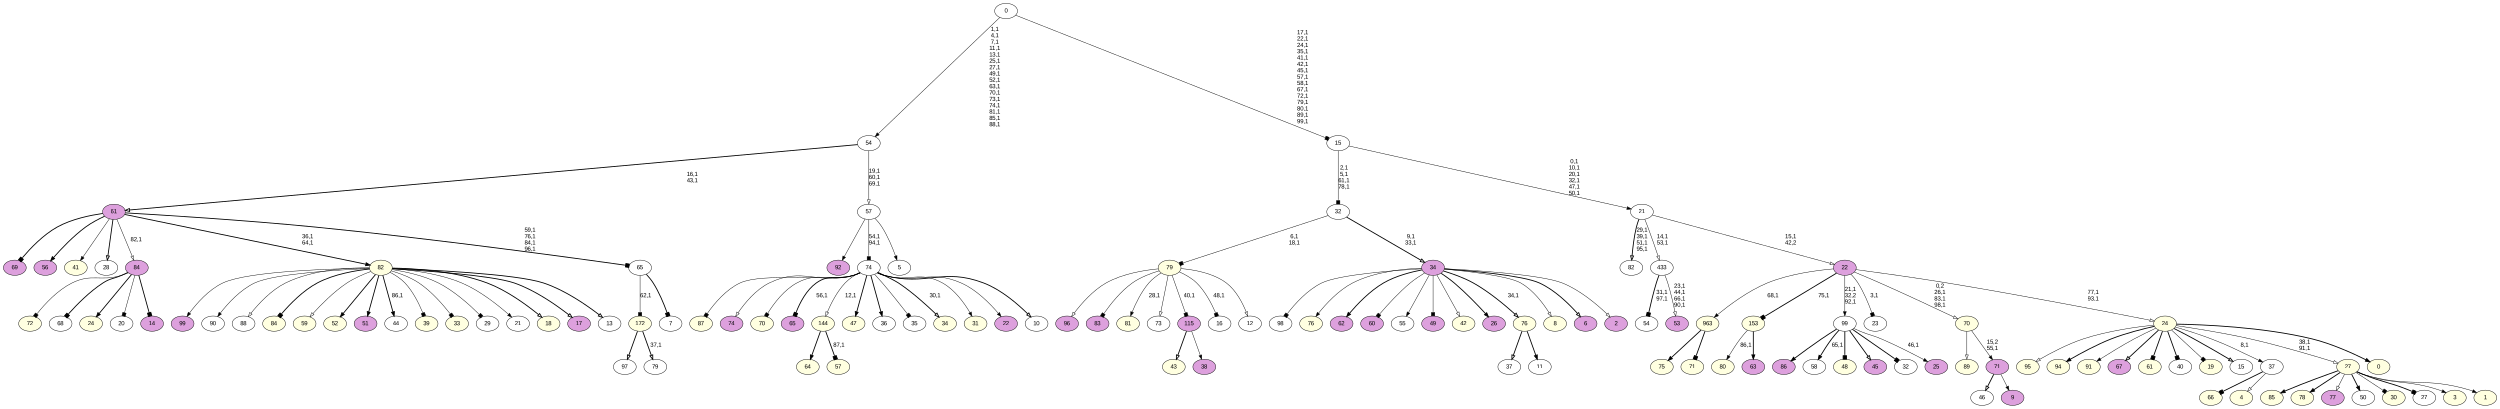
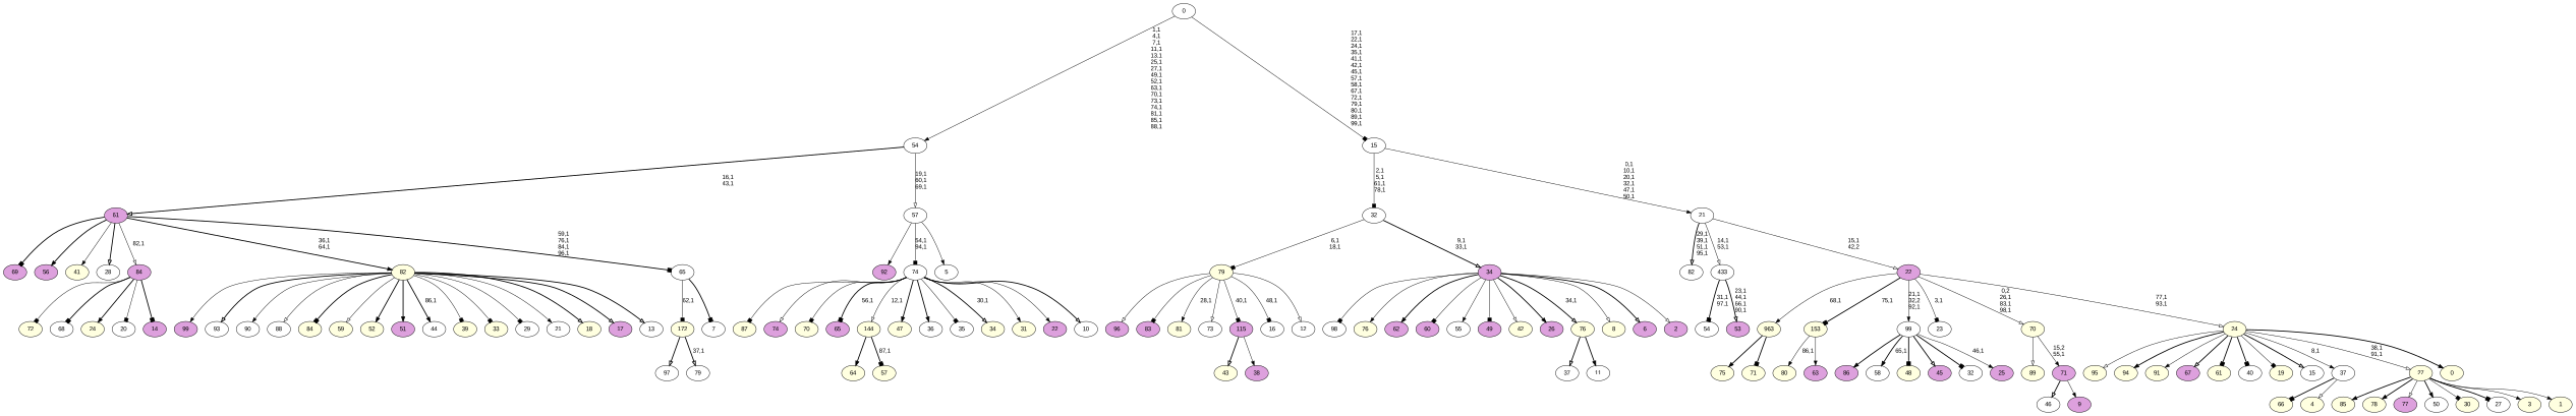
  digraph {
    fontname="Liberation Sans"
    node [fillcolor=lightyellow fontname="Liberation Sans" style=filled]
    edge [arrowhead=normal fontname="Liberation Sans" style=solid]
    n1 [fillcolor=plum label=99]
    n2 [fillcolor=white label=98]
    n3 [fillcolor=white label=97]
    n4 [fillcolor=plum label=96]
    n5 [label=95]
    n6 [label=94]
+   n7 [fillcolor=white label=93]
    n8 [fillcolor=plum label=92]
    n9 [label=91]
    n10 [fillcolor=white label=90]
    n11 [label=89]
    n12 [fillcolor=white label=88]
    n13 [label=87]
    n14 [fillcolor=plum label=86]
    n15 [label=85]
    n16 [label=84]
    n17 [fillcolor=plum label=83]
    n18 [fillcolor=white label=82]
    n19 [label=81]
    n20 [label=80]
    n21 [fillcolor=white label=79]
    172
    n23 [label=78]
    n24 [fillcolor=plum label=77]
    n25 [label=76]
    n26 [label=75]
    n27 [fillcolor=plum label=74]
    n28 [fillcolor=white label=73]
    n29 [label=72]
    n30 [label=71]
    n31 [label=963]
    n32 [label=70]
    n33 [fillcolor=plum label=69]
    n34 [fillcolor=white label=68]
    n35 [fillcolor=plum label=67]
    n36 [label=66]
    n37 [fillcolor=plum label=65]
    n38 [label=64]
    n39 [fillcolor=plum label=63]
    153
    n41 [fillcolor=plum label=62]
    n42 [label=61]
    n43 [fillcolor=plum label=60]
    n44 [label=59]
    n45 [fillcolor=white label=58]
    n46 [label=57]
    144
    n48 [fillcolor=plum label=56]
    n49 [fillcolor=white label=55]
    n50 [fillcolor=white label=54]
    n51 [fillcolor=plum label=53]
    n52 [fillcolor=white label=433]
    n53 [label=52]
    n54 [fillcolor=plum label=51]
    n55 [fillcolor=white label=50]
    n56 [fillcolor=plum label=49]
    n57 [label=48]
    n58 [label=47]
    n59 [fillcolor=white label=46]
    n60 [fillcolor=plum label=45]
    n61 [fillcolor=white label=44]
    n62 [label=43]
    n63 [label=42]
    n64 [label=41]
    n65 [fillcolor=white label=40]
    n66 [label=39]
    n67 [fillcolor=plum label=38]
    115 [fillcolor=plum]
    n69 [fillcolor=white label=37]
    n70 [fillcolor=white label=36]
    n71 [fillcolor=white label=35]
    n72 [label=34]
    n73 [label=33]
    n74 [fillcolor=white label=32]
    n75 [label=31]
    n76 [label=30]
    n77 [fillcolor=white label=29]
    n78 [fillcolor=white label=28]
    n79 [fillcolor=white label=27]
    n80 [fillcolor=plum label=26]
    n81 [fillcolor=plum label=25]
    99 [fillcolor=white]
    n83 [label=24]
    n84 [fillcolor=white label=23]
    n85 [fillcolor=plum label=22]
    n86 [fillcolor=white label=21]
    n87 [fillcolor=white label=20]
    n88 [label=19]
    n89 [label=18]
    n90 [fillcolor=plum label=17]
    n91 [fillcolor=white label=16]
    n92 [fillcolor=white label=15]
    n93 [fillcolor=plum label=14]
    84 [fillcolor=plum]
    n95 [fillcolor=white label=13]
    82
    n97 [fillcolor=white label=12]
    79
    n99 [fillcolor=white label=11]
    76
    n101 [fillcolor=white label=10]
    74 [fillcolor=white]
    n103 [fillcolor=plum label=9]
    71 [fillcolor=plum]
    70
    n106 [label=8]
    n107 [fillcolor=white label=7]
    65 [fillcolor=white]
    61 [fillcolor=plum]
    n110 [fillcolor=plum label=6]
    n111 [fillcolor=white label=5]
    57 [fillcolor=white]
    54 [fillcolor=white]
    n114 [label=4]
    37 [fillcolor=white]
    n116 [label=3]
    n117 [fillcolor=plum label=2]
    34 [fillcolor=plum]
    32 [fillcolor=white]
    n120 [label=1]
    27
    n122 [label=0]
    24
    22 [fillcolor=plum]
    21 [fillcolor=white]
    15 [fillcolor=white]
    0 [fillcolor=white]
    172 -> n3 [arrowhead=onormal style=bold]
    172 -> n21 [arrowhead=onormal label="37,1" style=bold]
    n31 -> n26 [style=bold]
    n31 -> n30 [arrowhead=box style=bold]
    153 -> n20 [label="86,1"]
-   153 -> n39 [style=bold]
+   153 -> n39
    144 -> n38 [style=bold]
    144 -> n46 [arrowhead=box label="87,1" style=bold]
    n52 -> n50 [arrowhead=box label="31,1\n97,1" style=bold]
-   n52 -> n51 [arrowhead=onormal label="23,1\n44,1\n66,1\n90,1"]
+   n52 -> n51 [arrowhead=onormal label="23,1\n44,1\n66,1\n90,1" style=bold]
    115 -> n62 [arrowhead=onormal style=bold]
    115 -> n67
    99 -> n14 [style=bold]
    99 -> n45 [label="65,1" style=bold]
    99 -> n57 [arrowhead=box style=bold]
    99 -> n60 [arrowhead=onormal style=bold]
    99 -> n74 [arrowhead=box style=bold]
    99 -> n81 [label="46,1"]
    84 -> n29 [arrowhead=box]
    84 -> n34 [arrowhead=box style=bold]
    84 -> n83 [style=bold]
    84 -> n87 [arrowhead=box]
    84 -> n93 [arrowhead=box style=bold]
    82 -> n1
+   82 -> n7 [arrowhead=onormal style=bold]
    82 -> n10
    82 -> n12 [arrowhead=onormal]
    82 -> n16 [arrowhead=box style=bold]
    82 -> n44 [arrowhead=onormal]
    82 -> n53 [style=bold]
    82 -> n54 [style=bold]
    82 -> n61 [label="86,1" style=bold]
    82 -> n66 [arrowhead=box]
    82 -> n73 [arrowhead=box]
    82 -> n77 [arrowhead=box]
    82 -> n86
    82 -> n89 [arrowhead=onormal style=bold]
    82 -> n90 [arrowhead=onormal style=bold]
    82 -> n95 [arrowhead=onormal style=bold]
    79 -> n4 [arrowhead=onormal]
    79 -> n17 [arrowhead=box]
    79 -> n19 [label="28,1"]
    79 -> n28 [arrowhead=onormal]
    79 -> 115 [arrowhead=box label="40,1"]
    79 -> n91 [arrowhead=box label="48,1"]
    79 -> n97 [arrowhead=onormal]
    76 -> n69 [arrowhead=onormal style=bold]
    76 -> n99 [style=bold]
    74 -> n13 [arrowhead=box]
    74 -> n27 [arrowhead=onormal]
    74 -> n32 [arrowhead=box]
    74 -> n37 [arrowhead=box label="56,1" style=bold]
    74 -> 144 [arrowhead=onormal label="12,1"]
    74 -> n58 [style=bold]
    74 -> n70 [style=bold]
    74 -> n71 [arrowhead=box]
    74 -> n72 [arrowhead=onormal label="30,1" style=bold]
    74 -> n75
    74 -> n85
    74 -> n101 [arrowhead=onormal style=bold]
    71 -> n59 [arrowhead=onormal style=bold]
    71 -> n103
    70 -> n11 [arrowhead=onormal]
    70 -> 71 [label="15,2\n55,1"]
    65 -> 172 [arrowhead=box label="62,1"]
    65 -> n107 [arrowhead=box style=bold]
    61 -> n33 [arrowhead=box style=bold]
    61 -> n48 [style=bold]
    61 -> n64
    61 -> n78 [arrowhead=onormal style=bold]
    61 -> 84 [arrowhead=onormal label="82,1"]
    61 -> 82 [label="36,1\n64,1" style=bold]
    61 -> 65 [arrowhead=box label="59,1\n76,1\n84,1\n96,1" style=bold]
    57 -> n8
    57 -> 74 [arrowhead=box label="54,1\n94,1"]
    57 -> n111
    54 -> 61 [arrowhead=onormal label="16,1\n43,1" style=bold]
    54 -> 57 [arrowhead=onormal label="19,1\n60,1\n69,1"]
    37 -> n36 [arrowhead=box style=bold]
    37 -> n114 [arrowhead=onormal]
    34 -> n2 [arrowhead=box]
    34 -> n25
    34 -> n41 [style=bold]
    34 -> n43 [arrowhead=box]
    34 -> n49
    34 -> n56 [arrowhead=box]
    34 -> n63 [arrowhead=onormal]
    34 -> n80 [style=bold]
    34 -> 76 [arrowhead=onormal label="34,1" style=bold]
    34 -> n106 [arrowhead=onormal]
    34 -> n110 [arrowhead=onormal style=bold]
    34 -> n117 [arrowhead=onormal]
    32 -> 79 [arrowhead=box label="6,1\n18,1"]
    32 -> 34 [arrowhead=onormal label="9,1\n33,1" style=bold]
    27 -> n15 [style=bold]
    27 -> n23 [style=bold]
    27 -> n24 [arrowhead=onormal]
    27 -> n55 [style=bold]
    27 -> n76 [arrowhead=box]
    27 -> n79 [arrowhead=box style=bold]
    27 -> n116
    27 -> n120
    24 -> n5 [arrowhead=onormal]
    24 -> n6 [style=bold]
    24 -> n9
    24 -> n35 [arrowhead=onormal style=bold]
    24 -> n42 [arrowhead=box style=bold]
    24 -> n65 [arrowhead=box style=bold]
    24 -> n88 [arrowhead=box]
    24 -> n92 [arrowhead=onormal style=bold]
    24 -> 37 [label="8,1"]
    24 -> 27 [arrowhead=onormal label="38,1\n91,1"]
    24 -> n122 [style=bold]
    22 -> n31 [label="68,1"]
    22 -> 153 [arrowhead=box label="75,1" style=bold]
    22 -> 99 [label="21,1\n32,2\n92,1"]
    22 -> n84 [arrowhead=box label="3,1"]
    22 -> 70 [arrowhead=onormal label="0,2\n26,1\n83,1\n98,1"]
    22 -> 24 [arrowhead=onormal label="77,1\n93,1"]
    21 -> n18 [arrowhead=onormal label="29,1\n39,1\n51,1\n95,1" style=bold]
    21 -> n52 [arrowhead=onormal label="14,1\n53,1"]
    21 -> 22 [arrowhead=onormal label="15,1\n42,2"]
    15 -> 32 [arrowhead=box label="2,1\n5,1\n61,1\n78,1"]
    15 -> 21 [label="0,1\n10,1\n20,1\n32,1\n47,1\n50,1"]
    0 -> 54 [label="1,1\n4,1\n7,1\n11,1\n13,1\n25,1\n27,1\n49,1\n52,1\n63,1\n70,1\n73,1\n74,1\n81,1\n85,1\n88,1"]
    0 -> 15 [arrowhead=box label="17,1\n22,1\n24,1\n35,1\n41,1\n42,1\n45,1\n57,1\n58,1\n67,1\n72,1\n79,1\n80,1\n89,1\n99,1"]
  }
